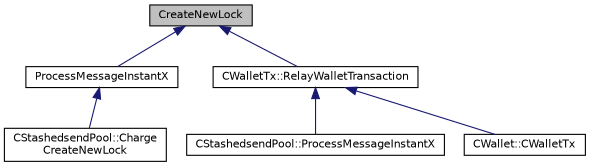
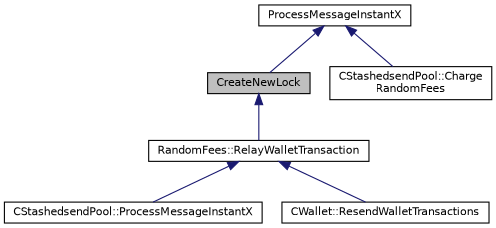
  digraph {
    rankdir=TB
    node [color=black fillcolor=white fontname=Helvetica fontsize=10 shape=record style=filled]
    edge [color=midnightblue dir=back fontname=Helvetica fontsize=10 labelfontname=Helvetica labelfontsize=10 style=solid]
    n1 [fillcolor=grey75 fontcolor=black height=0.2 label=CreateNewLock width=0.4]
    n2 [height=0.2 label=ProcessMessageInstantX width=0.4]
-   n3 [height=0.2 label="CWalletTx::RelayWalletTransaction" width=0.4]
-   n4 [height=0.2 label="CStashedsendPool::Charge\lCreateNewLock" width=0.4]
+   n3 [height=0.2 label="RandomFees::RelayWalletTransaction" width=0.4]
+   n4 [height=0.2 label="CStashedsendPool::Charge\lRandomFees" width=0.4]
    n5 [height=0.2 label="CStashedsendPool::ProcessMessageInstantX" width=0.4]
-   n6 [height=0.2 label="CWallet::CWalletTx" width=0.4]
-   n1 -> n2
+   n6 [height=0.2 label="CWallet::ResendWalletTransactions" width=0.4]
+   n2 -> n1
    n1 -> n3
    n2 -> n4
    n3 -> n5
    n3 -> n6
  }
